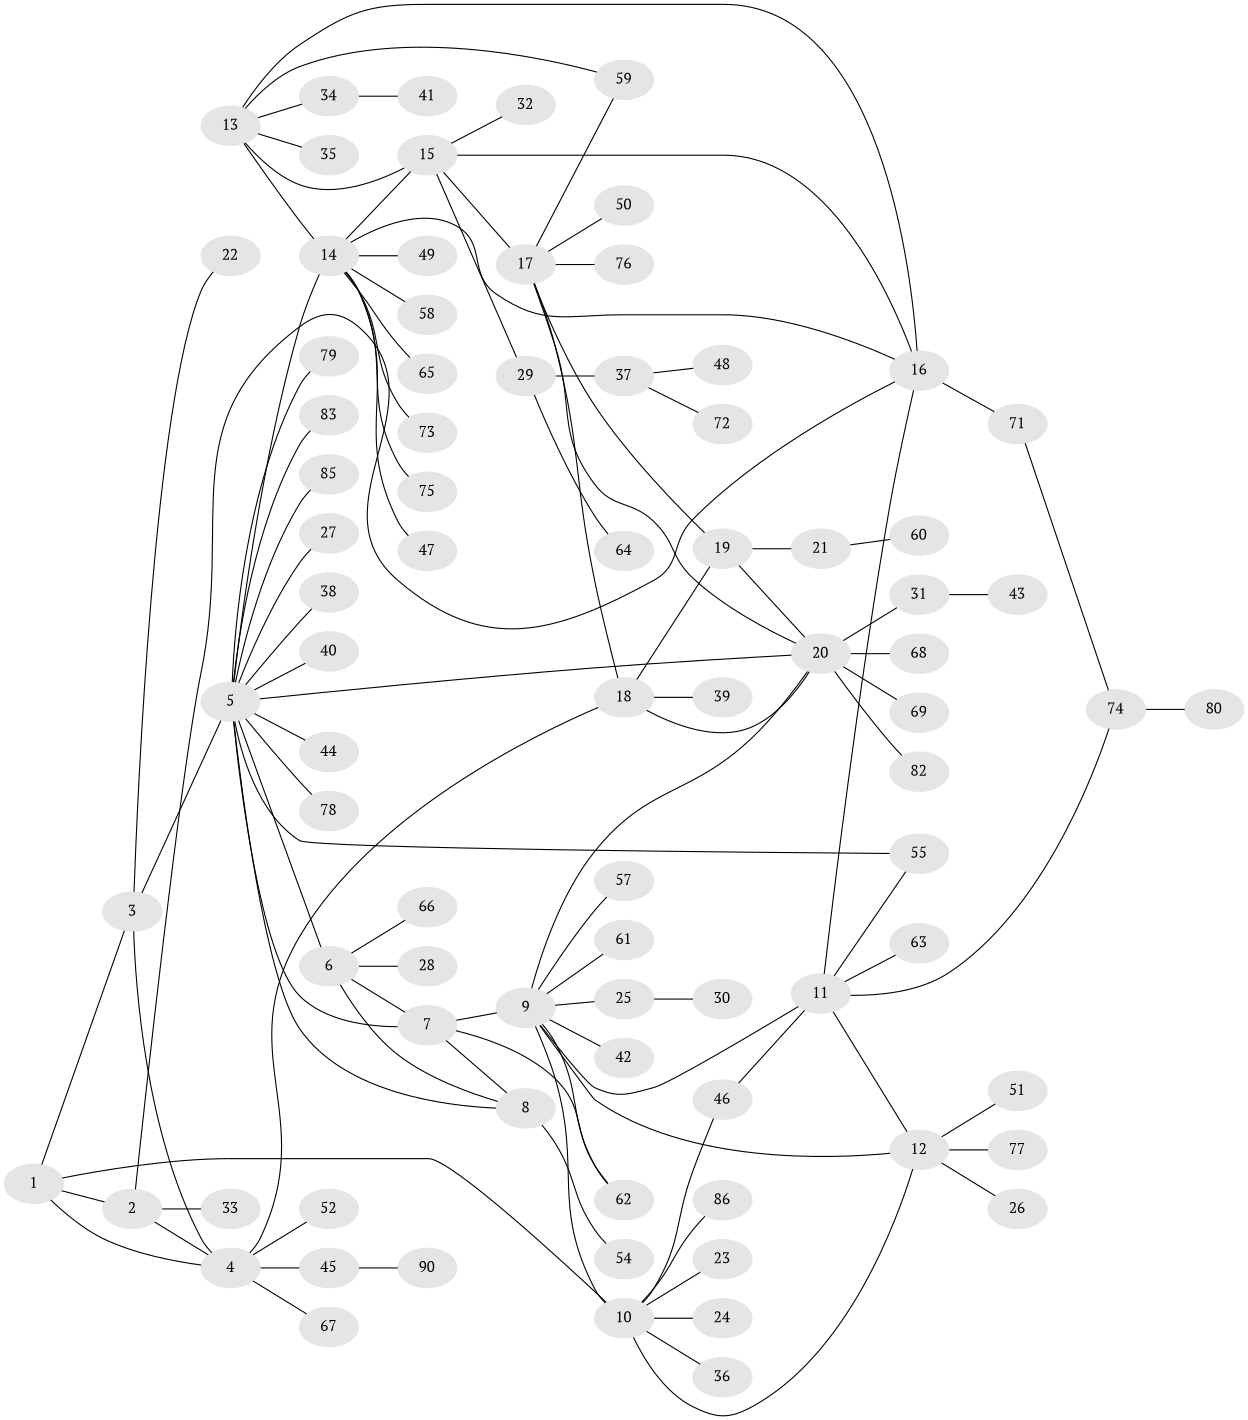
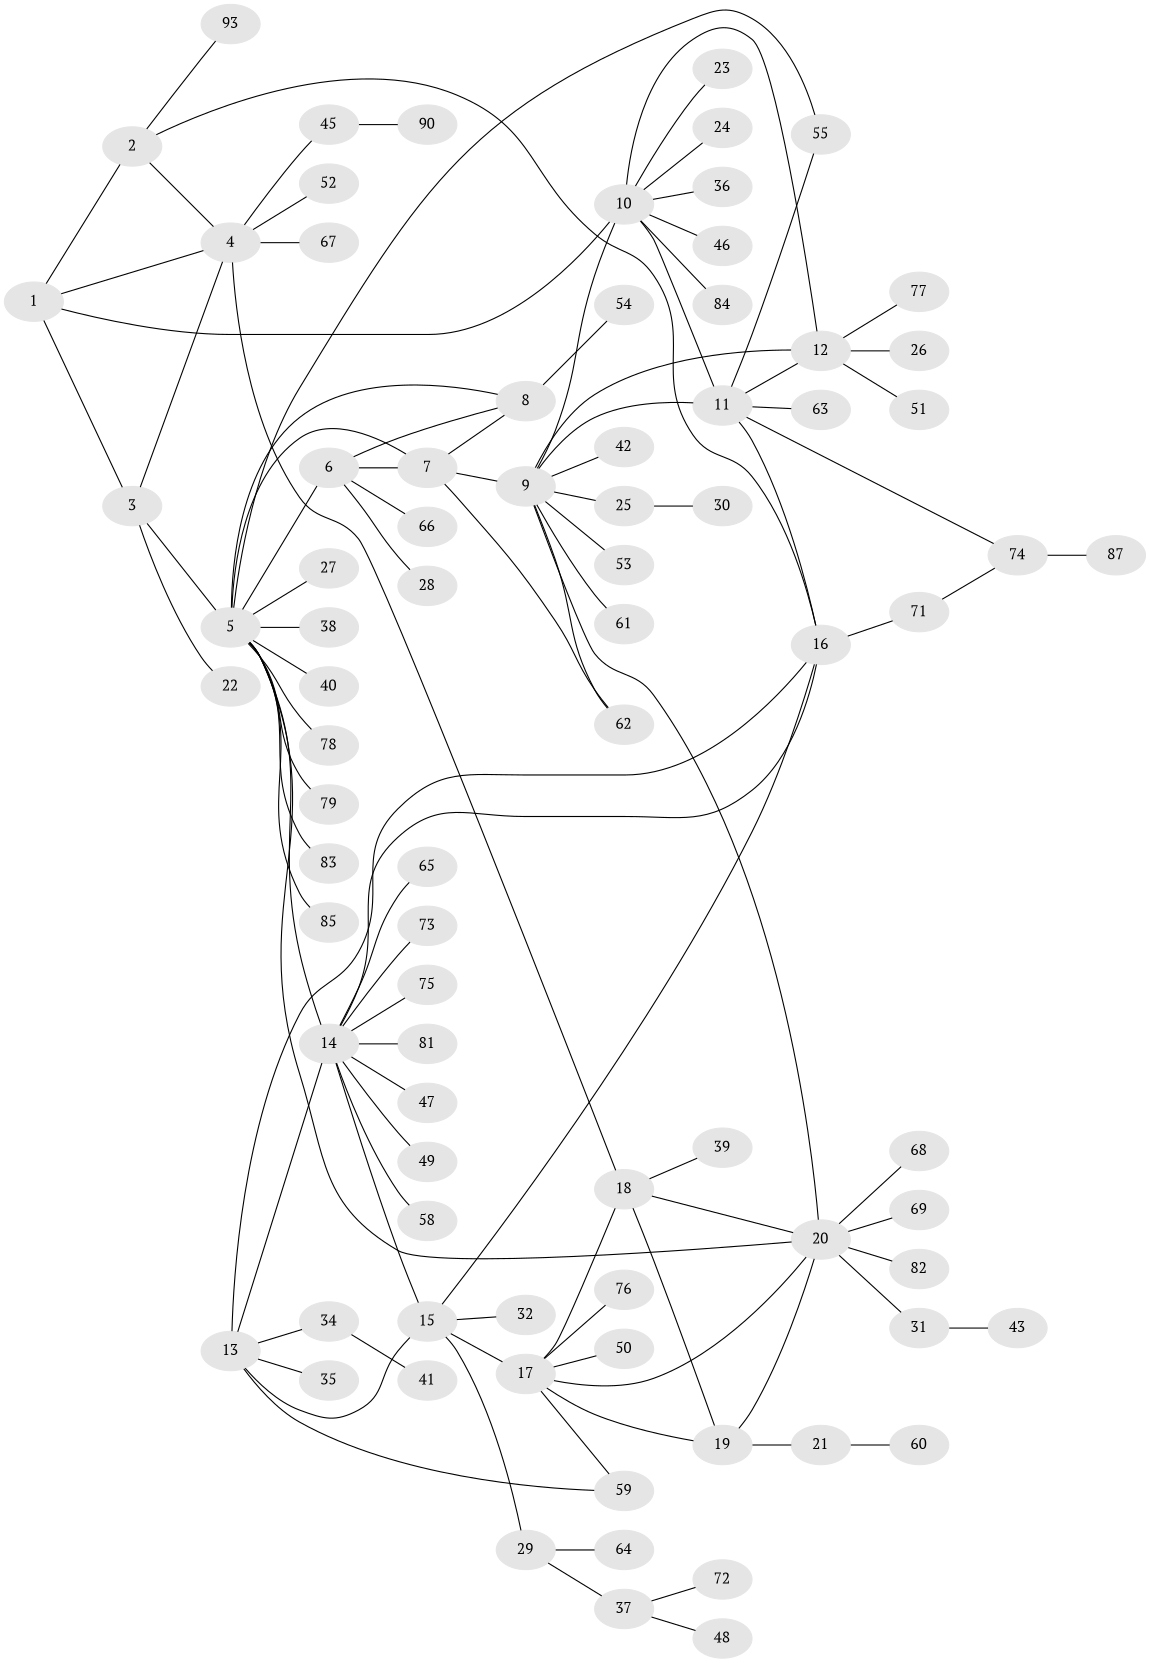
  graph {
    fontname="PT Serif"
    rankdir=LR
    node [color=gray90 fontname="PT Serif" style=filled]
    edge [fontname="PT Serif"]
    1
    2
    3
    4
    10
    16
-   33
+   33 [label=93]
    5
    22
    18
    45
    52
    67
    11
    12
    23
    24
    36
    46
-   84 [label=86]
+   84
    71
    6
    7
    8
    14
    20
    27
    38
    40
-   44
    55
    78
    79
    83
    85
    19
    39
    n38 [label=90]
    28
    66
    9
    62
    54
    15
    47
    49
    58
    65
    73
    75
+   81
    31
    68
    69
    82
    25
    42
-   53 [label=57]
+   53
    61
    63
    74
    26
    51
    77
    30
-   80
+   80 [label=87]
    13
    34
    35
    59
    17
    29
    32
    41
    50
    76
    37
    64
    21
    60
    43
    48
    72
    1 -- 2
    1 -- 3
    1 -- 4
    1 -- 10
    2 -- 4
    2 -- 16
    2 -- 33
    3 -- 4
    3 -- 5
    3 -- 22
    4 -- 18
    4 -- 45
    4 -- 52
    4 -- 67
-   46 -- 11
+   10 -- 11
    10 -- 12
    10 -- 23
    10 -- 24
    10 -- 36
    10 -- 46
    10 -- 84
    16 -- 71
    5 -- 6
    5 -- 7
    5 -- 8
    5 -- 14
    5 -- 20
    5 -- 27
    5 -- 38
    5 -- 40
-   5 -- 44
    5 -- 55
    5 -- 78
    5 -- 79
    5 -- 83
    5 -- 85
    18 -- 20
    18 -- 19
    18 -- 39
    45 -- n38
    11 -- 16
    11 -- 12
    11 -- 55
    11 -- 63
    11 -- 74
    12 -- 26
    12 -- 51
    12 -- 77
    71 -- 74
    6 -- 7
    6 -- 8
    6 -- 28
    6 -- 66
    7 -- 8
    7 -- 9
    7 -- 62
    8 -- 54
    14 -- 16
    14 -- 15
    14 -- 47
    14 -- 49
    14 -- 58
    14 -- 65
    14 -- 73
    14 -- 75
+   14 -- 81
    20 -- 31
    20 -- 68
    20 -- 69
    20 -- 82
    19 -- 20
    19 -- 21
    9 -- 10
    9 -- 11
    9 -- 12
    9 -- 20
    9 -- 62
    9 -- 25
    9 -- 42
    9 -- 53
    9 -- 61
    15 -- 16
    15 -- 17
    15 -- 29
    15 -- 32
    31 -- 43
    25 -- 30
    74 -- 80
    13 -- 16
    13 -- 14
    13 -- 15
    13 -- 34
    13 -- 35
    13 -- 59
    34 -- 41
    17 -- 18
    17 -- 20
    17 -- 19
    17 -- 59
    17 -- 50
    17 -- 76
    29 -- 37
    29 -- 64
    37 -- 48
    37 -- 72
    21 -- 60
  }
